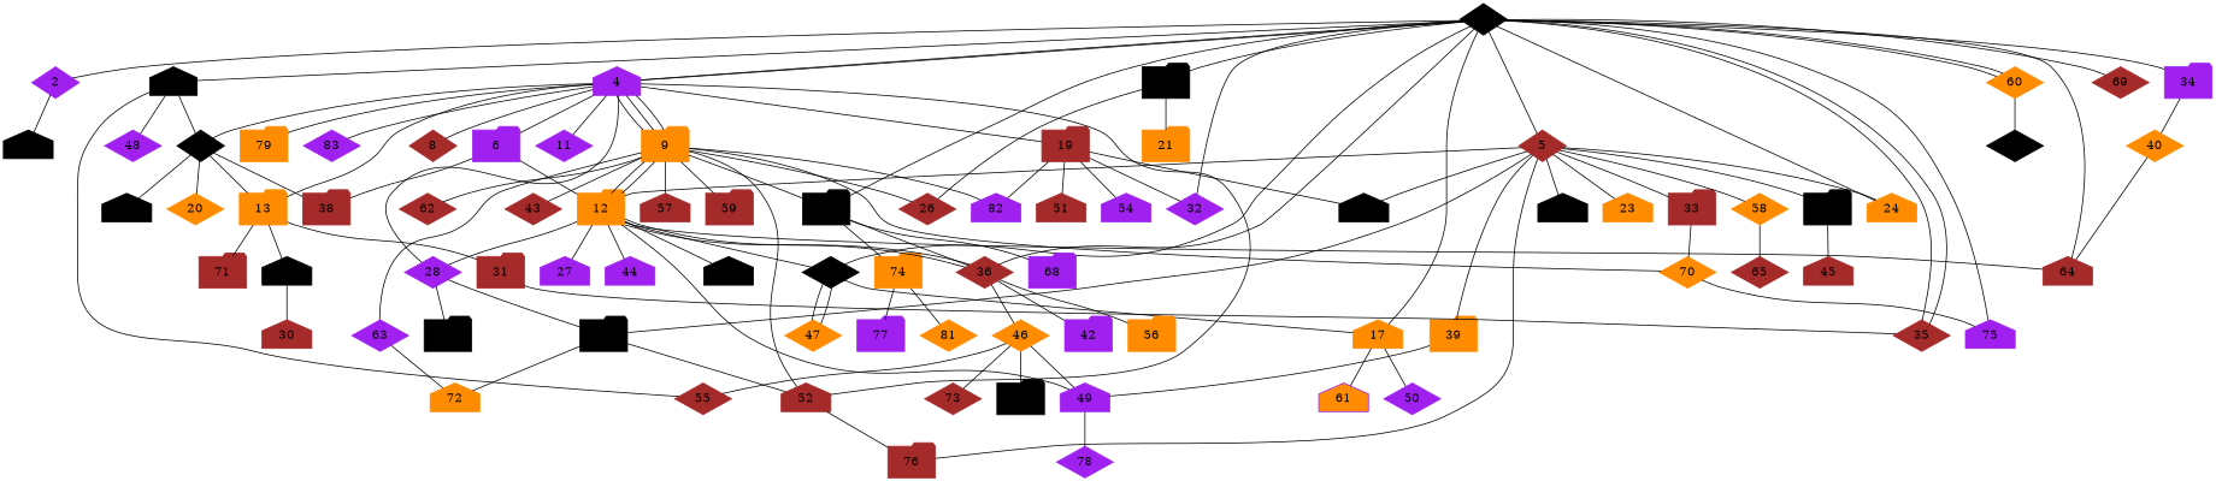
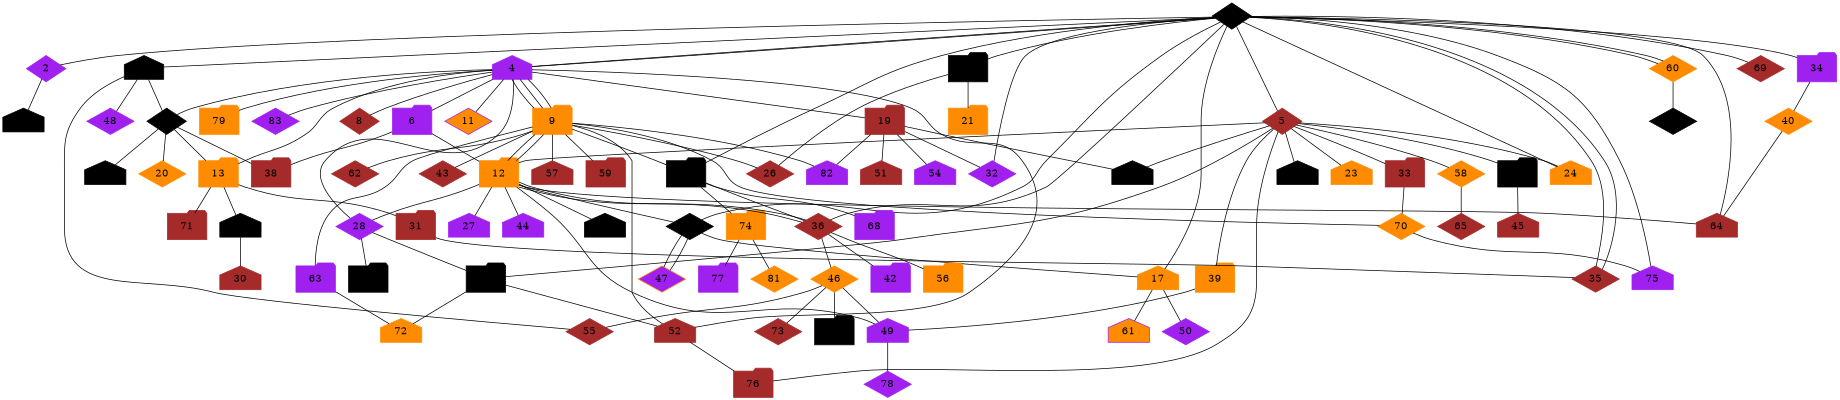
  graph {
    node [color=brown shape=diamond style=filled]
    1 [color=black]
    2 [color=purple]
    3 [color=black shape=house]
    4 [color=purple shape=house]
    5
    10 [color=black shape=folder]
    15 [color=black]
    17 [color=darkorange shape=house]
    18 [color=black shape=folder]
    24 [color=darkorange shape=house]
    32 [color=purple]
    34 [color=purple shape=folder]
    35
    36
    60 [color=darkorange]
    64 [shape=house]
    69
    75 [color=purple shape=house]
    29 [color=black shape=house]
    7 [color=black]
    48 [color=purple]
    55
    6 [color=purple shape=folder]
    8
    9 [color=darkorange shape=folder]
-   11 [color=purple]
+   11 [color=purple fillcolor=darkorange]
    13 [color=darkorange shape=folder]
    19 [shape=folder]
    28 [color=purple]
    52 [shape=house]
    79 [color=darkorange shape=folder]
    83 [color=purple]
    12 [color=darkorange shape=folder]
    16 [color=black shape=folder]
    22 [color=black shape=house]
    23 [color=darkorange shape=house]
    33 [shape=folder]
    37 [color=black shape=folder]
    39 [color=darkorange shape=folder]
    41 [color=black shape=house]
    58 [color=darkorange]
    76 [shape=folder]
    26
    21 [color=darkorange shape=folder]
-   47 [color=darkorange]
+   47 [color=darkorange fillcolor=purple]
    50 [color=purple]
    61 [color=purple fillcolor=darkorange shape=house]
    68 [color=purple shape=folder]
    74 [color=darkorange shape=folder]
    40 [color=darkorange]
    42 [color=purple shape=folder]
    46 [color=darkorange]
    56 [color=darkorange shape=folder]
    80 [color=black]
    38 [shape=folder]
    14 [color=black shape=house]
    20 [color=darkorange]
    43
    57 [shape=house]
    59 [shape=folder]
    62
-   63 [color=purple]
+   63 [color=purple shape=folder]
    70 [color=darkorange]
    82 [color=purple shape=house]
    25 [color=black shape=house]
    31 [shape=folder]
    71 [shape=folder]
    51 [shape=house]
    54 [color=purple shape=house]
    66 [color=black shape=folder]
    27 [color=purple shape=house]
    44 [color=purple shape=house]
    49 [color=purple shape=house]
    67 [color=black shape=house]
    45 [shape=house]
    72 [color=darkorange shape=house]
    65
    78 [color=purple]
    30 [shape=house]
    77 [color=purple shape=folder]
    81 [color=darkorange]
    53 [color=black shape=folder]
    73
    1 -- 2
    1 -- 3
    1 -- 4
    1 -- 4
    1 -- 5
    1 -- 10
    1 -- 15
    1 -- 17
    1 -- 18
    1 -- 24
    1 -- 32
    1 -- 34
    1 -- 35
    1 -- 35
    1 -- 36
    1 -- 60
    1 -- 60
    1 -- 64
    1 -- 69
    1 -- 75
    2 -- 29
    3 -- 7
    3 -- 48
    3 -- 55
    4 -- 7
    4 -- 6
    4 -- 8
    4 -- 9
    4 -- 9
    4 -- 9
    4 -- 11
    4 -- 13
    4 -- 19
    4 -- 28
    4 -- 52
    4 -- 79
    4 -- 83
    5 -- 24
    5 -- 12
    5 -- 16
    5 -- 22
    5 -- 23
    5 -- 33
    5 -- 37
    5 -- 39
    5 -- 41
    5 -- 58
    5 -- 76
    10 -- 26
    10 -- 21
    15 -- 17
    15 -- 47
    15 -- 47
    17 -- 50
    17 -- 61
    18 -- 36
    18 -- 68
    18 -- 74
    34 -- 40
    36 -- 42
    36 -- 46
    36 -- 56
    60 -- 80
    7 -- 13
    7 -- 38
    7 -- 14
    7 -- 20
    6 -- 12
    6 -- 38
    9 -- 18
    9 -- 52
    9 -- 12
    9 -- 12
    9 -- 26
    9 -- 43
    9 -- 57
    9 -- 59
    9 -- 62
    9 -- 63
    9 -- 70
    9 -- 82
    13 -- 25
    13 -- 31
    13 -- 71
    19 -- 32
    19 -- 41
    19 -- 82
    19 -- 51
    19 -- 54
    28 -- 37
    28 -- 66
    52 -- 76
    12 -- 15
    12 -- 36
    12 -- 36
    12 -- 64
    12 -- 28
    12 -- 27
    12 -- 44
    12 -- 49
    12 -- 67
    16 -- 45
    33 -- 70
    37 -- 52
    37 -- 72
    39 -- 49
    58 -- 65
    74 -- 77
    74 -- 81
    40 -- 64
    46 -- 55
    46 -- 49
    46 -- 53
    46 -- 73
    63 -- 72
    70 -- 75
    25 -- 30
    31 -- 35
    49 -- 78
  }
